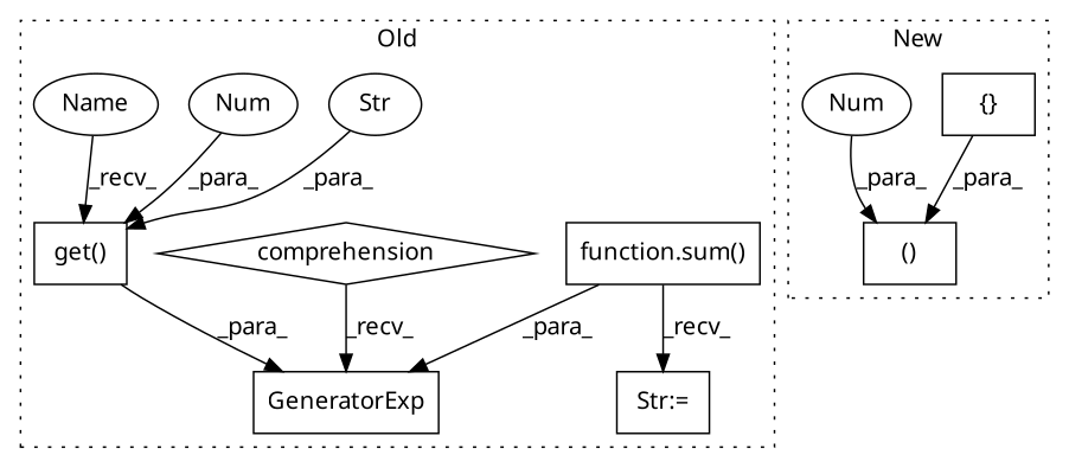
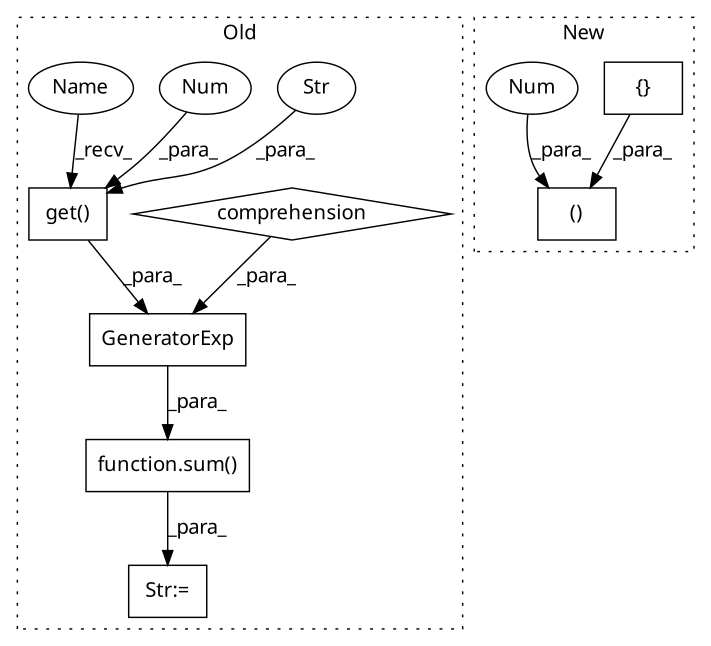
  digraph {
    fontname="Noto Sans"
    node [a=75 fontname="Noto Sans" l=3 s=12688 shape=box]
    edge [fontname="Noto Sans"]
    n1 [l="4,46" label="function.sum()" s="12684,12691"]
    n2 [a=68 label="Str:=" s=12681]
    n3 [a=45 label=comprehension s=12710 shape=diamond]
    n4 [a=55 label=GeneratorExp]
    n5 [l="8,1" label="get()" s="12688,12708"]
    n6 [a=66 l=9 label=Str s=12696 shape=ellipse]
    n7 [a=76 l=1 label=Num s=12707 shape=ellipse]
    n8 [a=87 label=Name shape=ellipse]
    n9 [a=54 label="()" s=11035]
    n10 [a=95 l="2,1" label="{}" s="11033,11034"]
    n11 [a=76 l=1 label=Num s=11037 shape=ellipse]
    subgraph cluster_1 {
      label=Old
      style=dotted
      n1
      n2
      n3
      n4
      n5
      n6
      n7
      n8
    }
    subgraph cluster_2 {
      label=New
      style=dotted
      n9
      n10
      n11
    }
-   n1 -> n2 [label=_recv_]
-   n3 -> n4 [label=_recv_]
-   n1 -> n4 [label=_para_]
+   n1 -> n2 [label=_para_]
+   n3 -> n4 [label=_para_]
+   n4 -> n1 [label=_para_]
    n5 -> n4 [label=_para_]
    n6 -> n5 [label=_para_]
    n7 -> n5 [label=_para_]
    n8 -> n5 [label=_recv_]
    n10 -> n9 [label=_para_]
    n11 -> n9 [label=_para_]
  }
